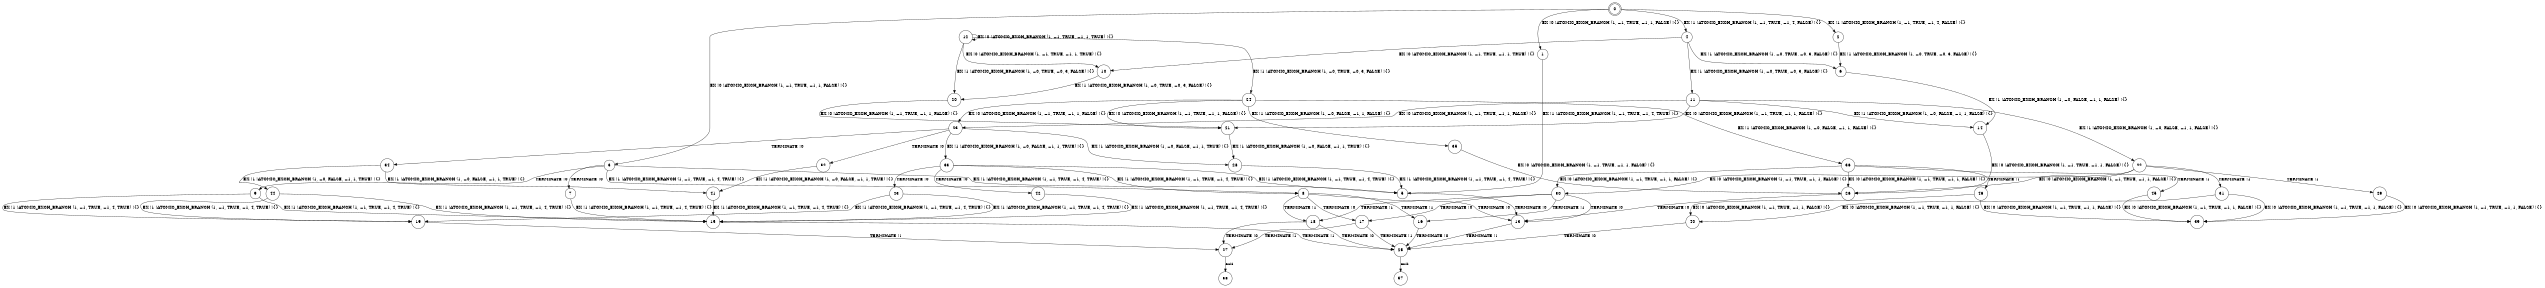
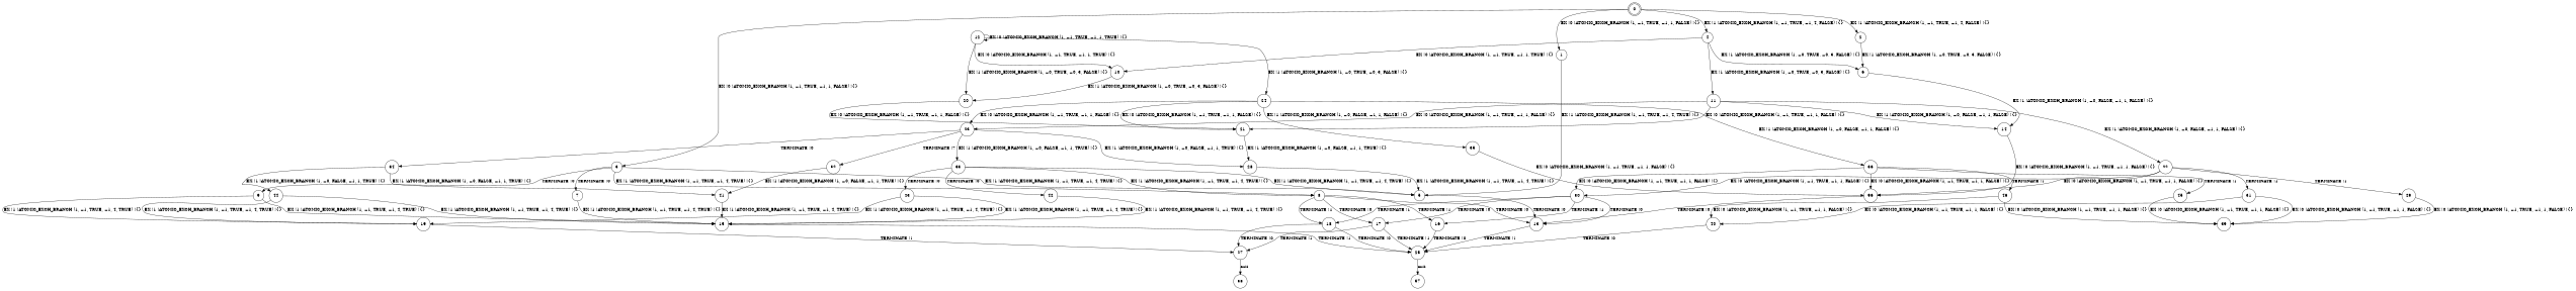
  digraph {
    node [shape=circle]
    0 [peripheries=2]
    1
    2
    3
    4
    5
    6
    7
    8
    9
    10
    11
    13
    14
    15
    16
    17
    18
    19
    20
    21
    22
    23
    12
    24
    25
-   26
+   26 [label=96]
    27
    28
    29
    30
    31
    32
    33
    34
    35
    36
    37
    38
    39
    40
    41
    42
    43
    44
    45
    46
    0 -> 1 [label="EX !0 !ATOMIC_EXCH_BRANCH (1, +1, TRUE, +1, 1, FALSE) !{}"]
    0 -> 2 [label="EX !1 !ATOMIC_EXCH_BRANCH (1, +1, TRUE, +1, 4, FALSE) !{}"]
    0 -> 3 [label="EX !0 !ATOMIC_EXCH_BRANCH (1, +1, TRUE, +1, 1, FALSE) !{}"]
    0 -> 4 [label="EX !1 !ATOMIC_EXCH_BRANCH (1, +1, TRUE, +1, 4, FALSE) !{}"]
    1 -> 5 [label="EX !1 !ATOMIC_EXCH_BRANCH (1, +1, TRUE, +1, 4, TRUE) !{}"]
    2 -> 6 [label="EX !1 !ATOMIC_EXCH_BRANCH (1, +0, TRUE, +0, 3, FALSE) !{}"]
    3 -> 5 [label="EX !1 !ATOMIC_EXCH_BRANCH (1, +1, TRUE, +1, 4, TRUE) !{}"]
    3 -> 7 [label="TERMINATE !0"]
    3 -> 8 [label="EX !1 !ATOMIC_EXCH_BRANCH (1, +1, TRUE, +1, 4, TRUE) !{}"]
    3 -> 9 [label="TERMINATE !0"]
    4 -> 6 [label="EX !1 !ATOMIC_EXCH_BRANCH (1, +0, TRUE, +0, 3, FALSE) !{}"]
    4 -> 10 [label="EX !0 !ATOMIC_EXCH_BRANCH (1, +1, TRUE, +1, 1, TRUE) !{}"]
    4 -> 11 [label="EX !1 !ATOMIC_EXCH_BRANCH (1, +0, TRUE, +0, 3, FALSE) !{}"]
    5 -> 13 [label="TERMINATE !0"]
    6 -> 14 [label="EX !1 !ATOMIC_EXCH_BRANCH (1, +0, FALSE, +1, 1, FALSE) !{}"]
    7 -> 15 [label="EX !1 !ATOMIC_EXCH_BRANCH (1, +1, TRUE, +1, 4, TRUE) !{}"]
    8 -> 13 [label="TERMINATE !0"]
    8 -> 16 [label="TERMINATE !1"]
    8 -> 17 [label="TERMINATE !0"]
    8 -> 18 [label="TERMINATE !1"]
    9 -> 15 [label="EX !1 !ATOMIC_EXCH_BRANCH (1, +1, TRUE, +1, 4, TRUE) !{}"]
    9 -> 19 [label="EX !1 !ATOMIC_EXCH_BRANCH (1, +1, TRUE, +1, 4, TRUE) !{}"]
    10 -> 20 [label="EX !1 !ATOMIC_EXCH_BRANCH (1, +0, TRUE, +0, 3, FALSE) !{}"]
    11 -> 14 [label="EX !1 !ATOMIC_EXCH_BRANCH (1, +0, FALSE, +1, 1, FALSE) !{}"]
    11 -> 21 [label="EX !0 !ATOMIC_EXCH_BRANCH (1, +1, TRUE, +1, 1, FALSE) !{}"]
    11 -> 22 [label="EX !1 !ATOMIC_EXCH_BRANCH (1, +0, FALSE, +1, 1, FALSE) !{}"]
    11 -> 23 [label="EX !0 !ATOMIC_EXCH_BRANCH (1, +1, TRUE, +1, 1, FALSE) !{}"]
    13 -> 25 [label="TERMINATE !1"]
    14 -> 26 [label="EX !0 !ATOMIC_EXCH_BRANCH (1, +1, TRUE, +1, 1, FALSE) !{}"]
    15 -> 25 [label="TERMINATE !1"]
    16 -> 25 [label="TERMINATE !0"]
    17 -> 25 [label="TERMINATE !1"]
    17 -> 27 [label="TERMINATE !1"]
    18 -> 25 [label="TERMINATE !0"]
    18 -> 27 [label="TERMINATE !0"]
    19 -> 27 [label="TERMINATE !1"]
    20 -> 21 [label="EX !0 !ATOMIC_EXCH_BRANCH (1, +1, TRUE, +1, 1, FALSE) !{}"]
    21 -> 28 [label="EX !1 !ATOMIC_EXCH_BRANCH (1, +0, FALSE, +1, 1, TRUE) !{}"]
    22 -> 26 [label="EX !0 !ATOMIC_EXCH_BRANCH (1, +1, TRUE, +1, 1, FALSE) !{}"]
    22 -> 29 [label="TERMINATE !1"]
    22 -> 30 [label="EX !0 !ATOMIC_EXCH_BRANCH (1, +1, TRUE, +1, 1, FALSE) !{}"]
    22 -> 31 [label="TERMINATE !1"]
    23 -> 28 [label="EX !1 !ATOMIC_EXCH_BRANCH (1, +0, FALSE, +1, 1, TRUE) !{}"]
-   23 -> 32 [label="TERMINATE !0"]
+   23 -> 32 [label="TERMINATE !7"]
    23 -> 33 [label="EX !1 !ATOMIC_EXCH_BRANCH (1, +0, FALSE, +1, 1, TRUE) !{}"]
    23 -> 34 [label="TERMINATE !0"]
    12 -> 10 [label="EX !0 !ATOMIC_EXCH_BRANCH (1, +1, TRUE, +1, 1, TRUE) !{}"]
    12 -> 20 [label="EX !1 !ATOMIC_EXCH_BRANCH (1, +0, TRUE, +0, 3, FALSE) !{}"]
    12 -> 12 [label="EX !0 !ATOMIC_EXCH_BRANCH (1, +1, TRUE, +1, 1, TRUE) !{}"]
    12 -> 24 [label="EX !1 !ATOMIC_EXCH_BRANCH (1, +0, TRUE, +0, 3, FALSE) !{}"]
    24 -> 21 [label="EX !0 !ATOMIC_EXCH_BRANCH (1, +1, TRUE, +1, 1, FALSE) !{}"]
    24 -> 23 [label="EX !0 !ATOMIC_EXCH_BRANCH (1, +1, TRUE, +1, 1, FALSE) !{}"]
    24 -> 35 [label="EX !1 !ATOMIC_EXCH_BRANCH (1, +0, FALSE, +1, 1, FALSE) !{}"]
    24 -> 36 [label="EX !1 !ATOMIC_EXCH_BRANCH (1, +0, FALSE, +1, 1, FALSE) !{}"]
    25 -> 37 [label=exit]
    26 -> 13 [label="TERMINATE !0"]
    27 -> 38 [label=exit]
    28 -> 5 [label="EX !1 !ATOMIC_EXCH_BRANCH (1, +1, TRUE, +1, 4, TRUE) !{}"]
    29 -> 39 [label="EX !0 !ATOMIC_EXCH_BRANCH (1, +1, TRUE, +1, 1, FALSE) !{}"]
    30 -> 13 [label="TERMINATE !0"]
    30 -> 16 [label="TERMINATE !1"]
    30 -> 17 [label="TERMINATE !0"]
    30 -> 18 [label="TERMINATE !1"]
    31 -> 39 [label="EX !0 !ATOMIC_EXCH_BRANCH (1, +1, TRUE, +1, 1, FALSE) !{}"]
    31 -> 40 [label="EX !0 !ATOMIC_EXCH_BRANCH (1, +1, TRUE, +1, 1, FALSE) !{}"]
    32 -> 41 [label="EX !1 !ATOMIC_EXCH_BRANCH (1, +0, FALSE, +1, 1, TRUE) !{}"]
    33 -> 5 [label="EX !1 !ATOMIC_EXCH_BRANCH (1, +1, TRUE, +1, 4, TRUE) !{}"]
    33 -> 8 [label="EX !1 !ATOMIC_EXCH_BRANCH (1, +1, TRUE, +1, 4, TRUE) !{}"]
    33 -> 42 [label="TERMINATE !0"]
    33 -> 43 [label="TERMINATE !0"]
    34 -> 41 [label="EX !1 !ATOMIC_EXCH_BRANCH (1, +0, FALSE, +1, 1, TRUE) !{}"]
    34 -> 44 [label="EX !1 !ATOMIC_EXCH_BRANCH (1, +0, FALSE, +1, 1, TRUE) !{}"]
    35 -> 26 [label="EX !0 !ATOMIC_EXCH_BRANCH (1, +1, TRUE, +1, 1, FALSE) !{}"]
    36 -> 26 [label="EX !0 !ATOMIC_EXCH_BRANCH (1, +1, TRUE, +1, 1, FALSE) !{}"]
    36 -> 30 [label="EX !0 !ATOMIC_EXCH_BRANCH (1, +1, TRUE, +1, 1, FALSE) !{}"]
    36 -> 45 [label="TERMINATE !1"]
    36 -> 46 [label="TERMINATE !1"]
    40 -> 25 [label="TERMINATE !0"]
    41 -> 15 [label="EX !1 !ATOMIC_EXCH_BRANCH (1, +1, TRUE, +1, 4, TRUE) !{}"]
    42 -> 15 [label="EX !1 !ATOMIC_EXCH_BRANCH (1, +1, TRUE, +1, 4, TRUE) !{}"]
    43 -> 15 [label="EX !1 !ATOMIC_EXCH_BRANCH (1, +1, TRUE, +1, 4, TRUE) !{}"]
    43 -> 19 [label="EX !1 !ATOMIC_EXCH_BRANCH (1, +1, TRUE, +1, 4, TRUE) !{}"]
    44 -> 15 [label="EX !1 !ATOMIC_EXCH_BRANCH (1, +1, TRUE, +1, 4, TRUE) !{}"]
    44 -> 19 [label="EX !1 !ATOMIC_EXCH_BRANCH (1, +1, TRUE, +1, 4, TRUE) !{}"]
    45 -> 39 [label="EX !0 !ATOMIC_EXCH_BRANCH (1, +1, TRUE, +1, 1, FALSE) !{}"]
    46 -> 39 [label="EX !0 !ATOMIC_EXCH_BRANCH (1, +1, TRUE, +1, 1, FALSE) !{}"]
    46 -> 40 [label="EX !0 !ATOMIC_EXCH_BRANCH (1, +1, TRUE, +1, 1, FALSE) !{}"]
  }
